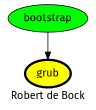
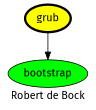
  digraph {
    label="Robert de Bock"
    fontname="Fira Sans"
    node [style=filled fontname="Fira Sans"]
    bootstrap [fillcolor=green]
    grub [fillcolor=yellow penwidth=3]
-   bootstrap -> grub [fontname="Fira Sans"]
+   grub -> bootstrap [fontname="Fira Sans"]
  }
